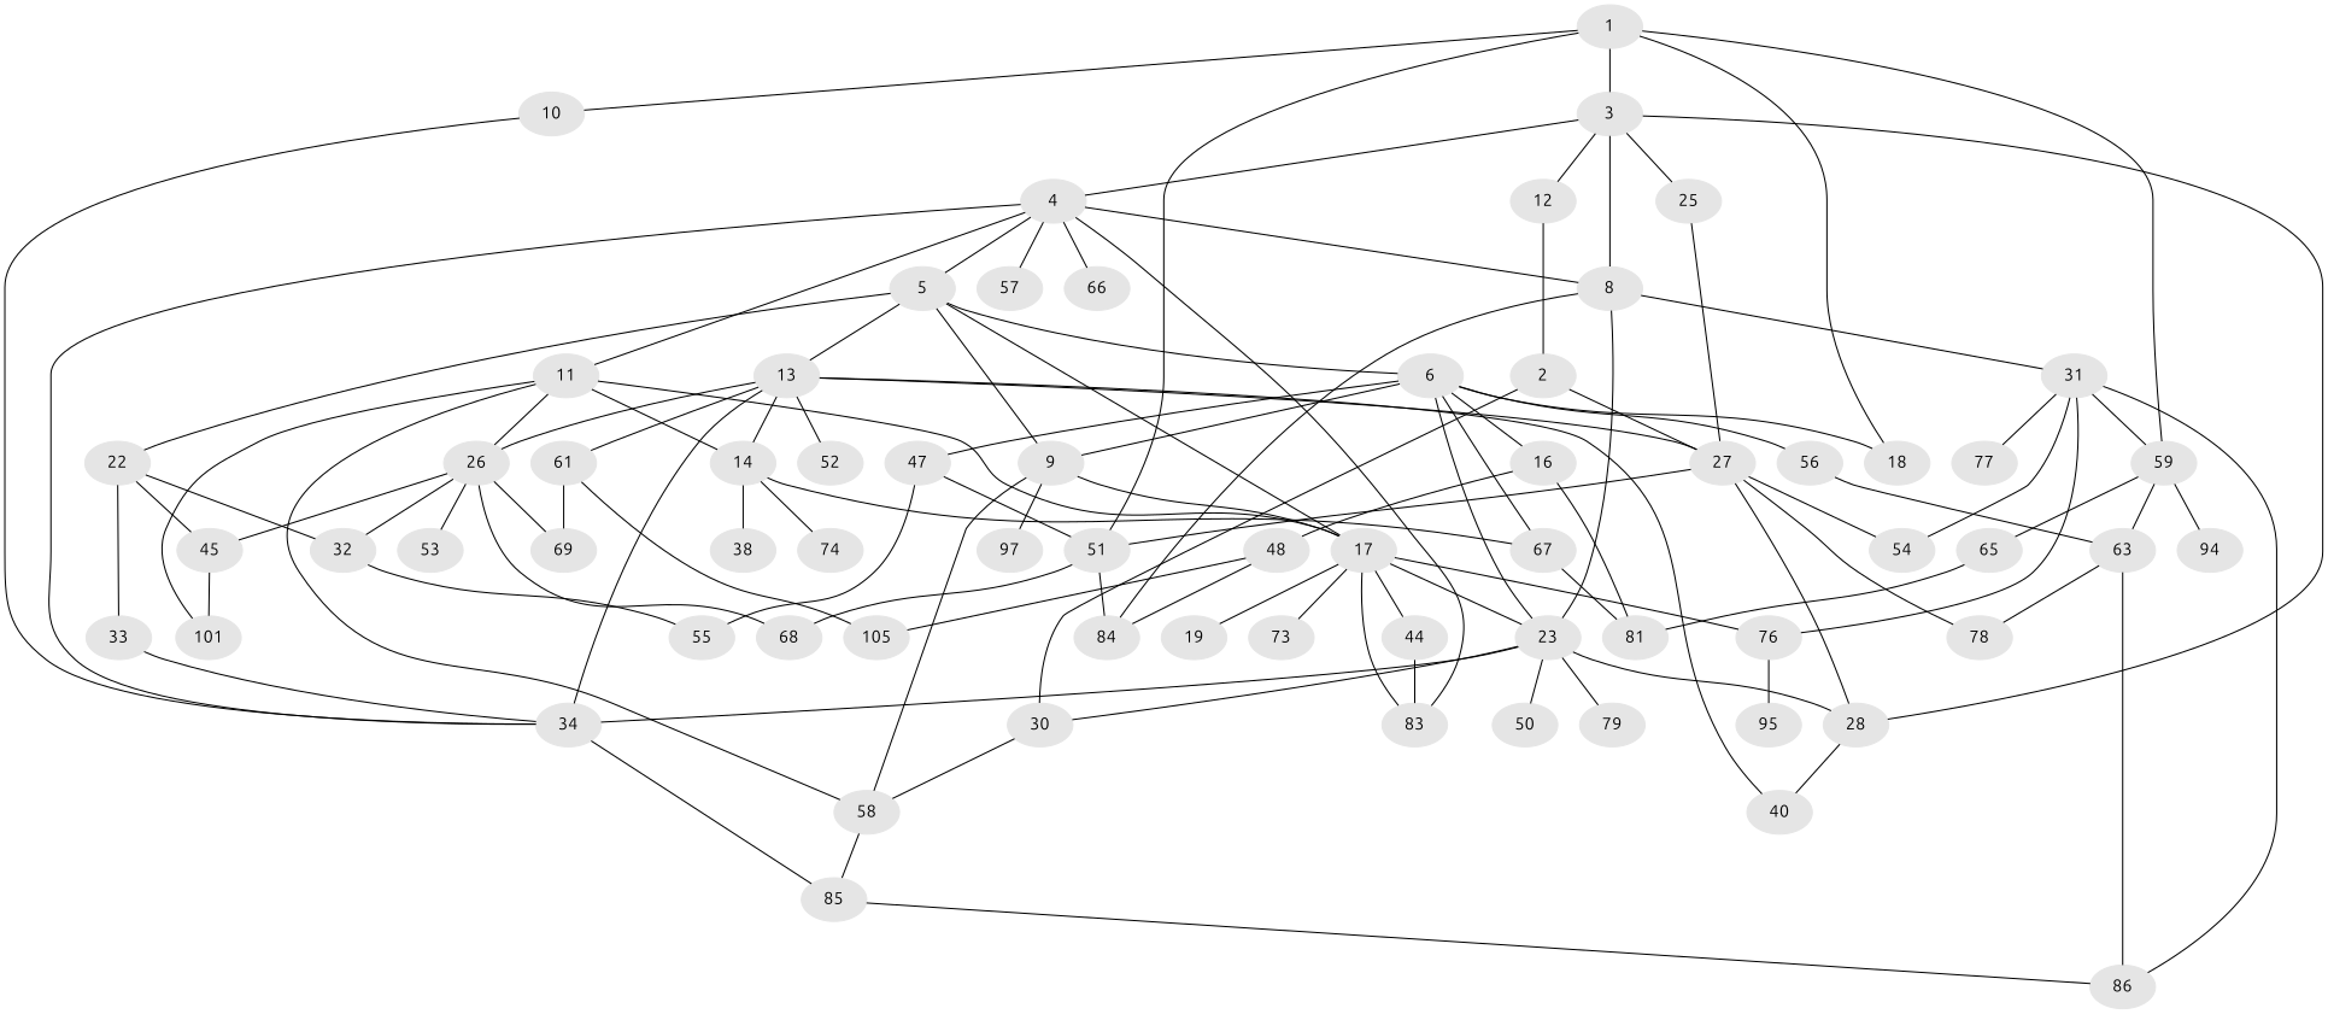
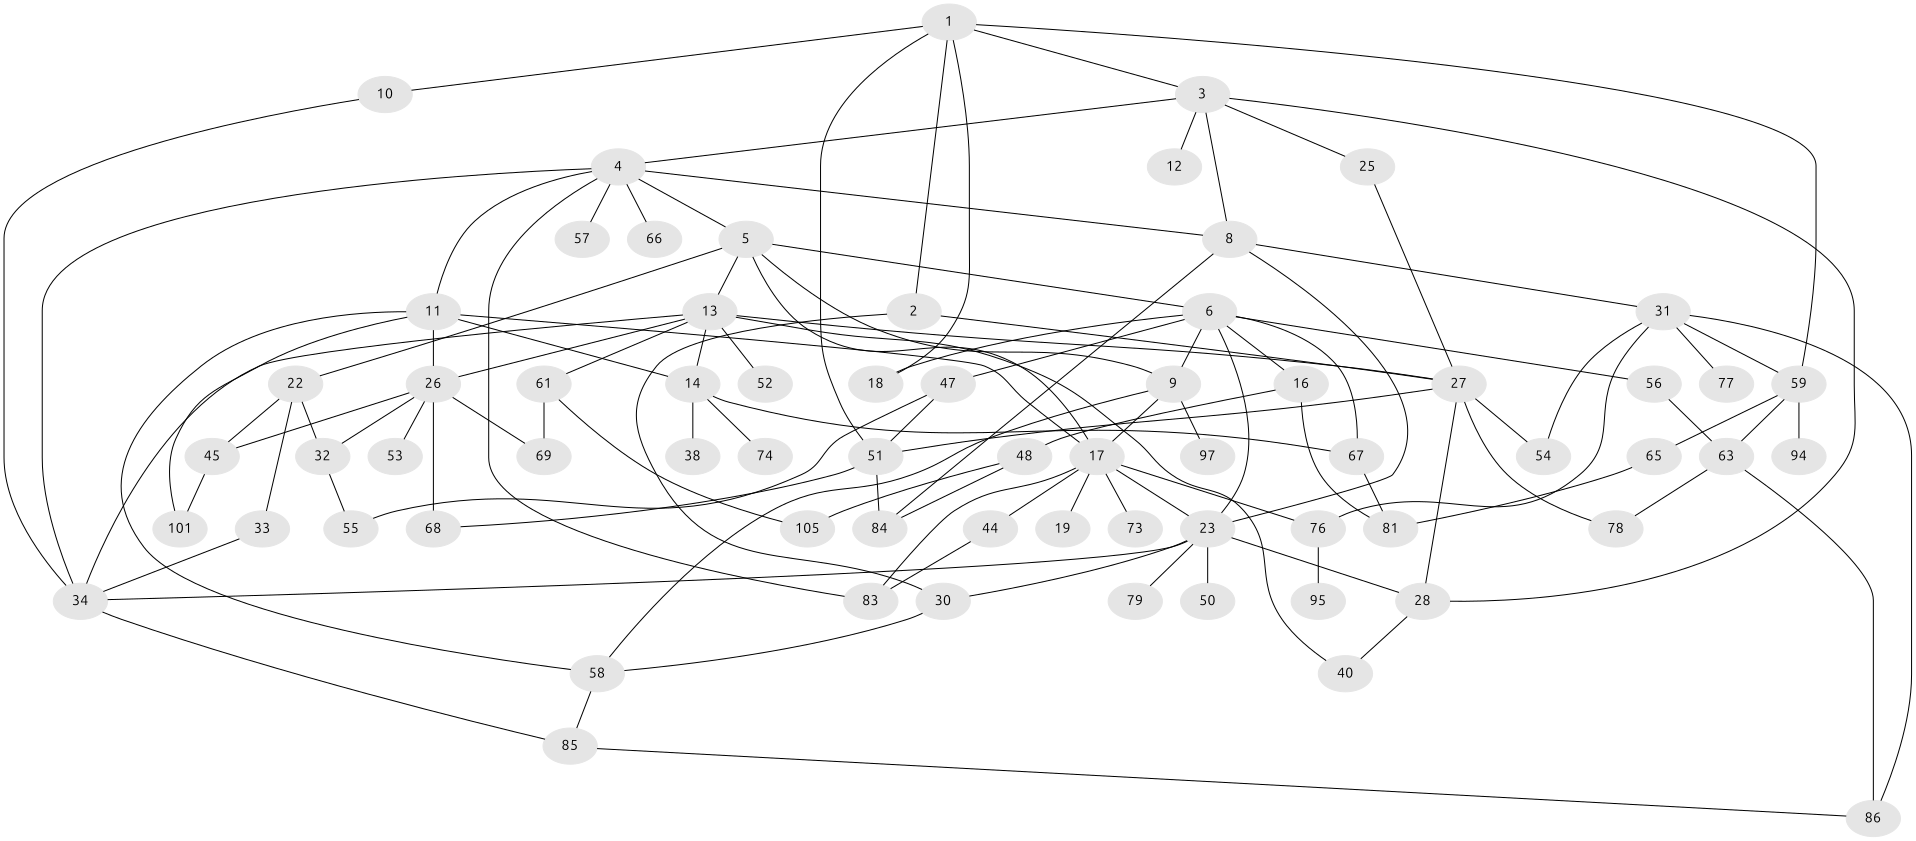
  graph {
    fontname=Ubuntu
    node [color=gray90 fontname=Ubuntu style=filled]
    edge [fontname=Ubuntu]
    1 [super="+7"]
    2 [super="+60"]
    3 [super="+39"]
    10
    18
    51 [super="+64"]
    59
    27 [super="+43"]
    30 [super="+62"]
    4 [super="+15"]
    8 [super="+35"]
    12 [super="+20"]
    25
    28
    34 [super="+107"]
    84
    68 [super="+98"]
    63 [super="+88"]
    65
    94
    54 [super="+80"]
    78
    58 [super="+91"]
    5
    11 [super="+103"]
    57
    66
    83
    23 [super="+29"]
    31 [super="+46"]
    40 [super="+89"]
    6 [super="+41"]
    9 [super="+24"]
    13 [super="+37"]
    17 [super="+49"]
    22
    14 [super="+21"]
    26 [super="+100"]
    101
    85 [super="+87"]
    16 [super="+36"]
    47 [super="+96"]
    56 [super="+104"]
    67 [super="+71"]
    97
    52
    61
    19 [super="+106"]
    44
    73 [super="+75"]
    76
    32 [super="+42"]
    33 [super="+90"]
    45 [super="+70"]
    48
    81 [super="+92"]
    50
    79
    55
    77
    86 [super="+93"]
    38 [super="+102"]
    74
    53 [super="+82"]
    69 [super="+72"]
    105
    95
-   12 -- 2
+   1 -- 2
    1 -- 3
    1 -- 10
    1 -- 18
    1 -- 51
    1 -- 59
    2 -- 27
    2 -- 30
    3 -- 4
    3 -- 8
    3 -- 12
    3 -- 25
    3 -- 28
    10 -- 34
    51 -- 84
    51 -- 68
    59 -- 63
    59 -- 65
    59 -- 94
    27 -- 51
    27 -- 28
    27 -- 54
    27 -- 78
    30 -- 58
    4 -- 8
    4 -- 34
    4 -- 5
    4 -- 11
    4 -- 57
    4 -- 66
    4 -- 83
    8 -- 84
    8 -- 23
    8 -- 31
    25 -- 27
    28 -- 40
    34 -- 85 [weight=2]
    63 -- 78
    63 -- 86
    65 -- 81
    58 -- 85
    5 -- 6
    5 -- 9
    5 -- 13
    5 -- 17
    5 -- 22
    11 -- 58
    11 -- 17
    11 -- 14
    11 -- 26
    11 -- 101
    23 -- 30
    23 -- 28
    23 -- 34
    23 -- 50
    23 -- 79
    31 -- 59
    31 -- 54
    31 -- 76
    31 -- 77
    31 -- 86
    6 -- 18
    6 -- 23
    6 -- 9
    6 -- 16
    6 -- 47
    6 -- 56
    6 -- 67
    9 -- 58
    9 -- 17
    9 -- 97
    13 -- 27
    13 -- 34
    13 -- 40
    13 -- 14
    13 -- 26
    13 -- 52
    13 -- 61
    17 -- 83
    17 -- 23
    17 -- 19
    17 -- 44
    17 -- 73
    17 -- 76
    22 -- 32
    22 -- 33
    22 -- 45
    14 -- 67
    14 -- 38
    14 -- 74
    26 -- 68
    26 -- 32
    26 -- 45
    26 -- 53
    26 -- 69
    85 -- 86
    16 -- 48
    16 -- 81
    47 -- 51
    47 -- 55
    56 -- 63
    67 -- 81
    61 -- 69
    61 -- 105
    44 -- 83
    76 -- 95
    32 -- 55
    33 -- 34
    45 -- 101
    48 -- 84
    48 -- 105
  }
